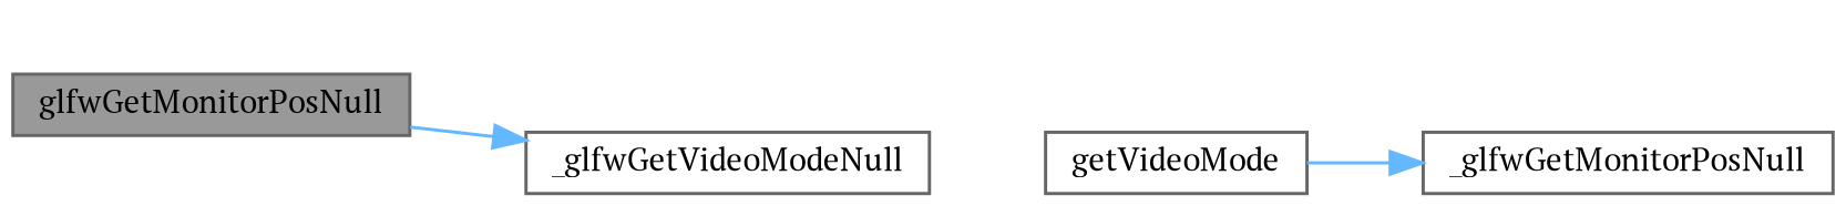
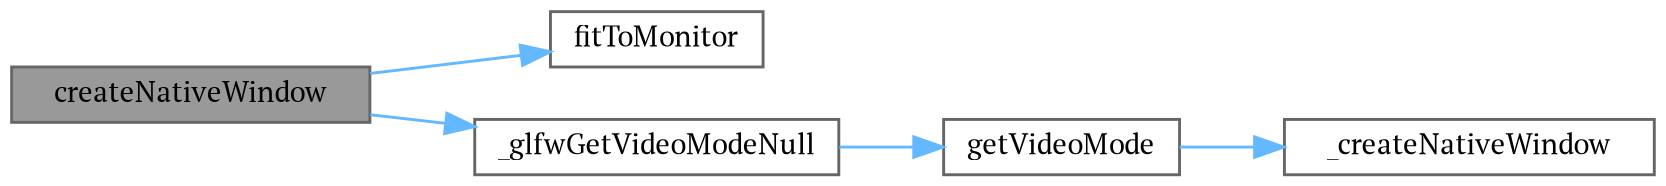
  digraph {
    fontname="PT Serif"
    rankdir=LR
    node [color=grey40 fillcolor=white fontname="PT Serif" fontsize=10 shape=box style=filled]
    edge [color=steelblue1 fontname="PT Serif" fontsize=10 labelfontname=Helvetica labelfontsize=10 style=solid]
-   n1 [color=gray40 fillcolor=grey60 fontcolor=black height=0.2 label=glfwGetMonitorPosNull width=0.4]
+   n1 [color=gray40 fillcolor=grey60 fontcolor=black height=0.2 label=createNativeWindow width=0.4]
+   n2 [height=0.2 label=fitToMonitor width=0.4]
    n3 [height=0.2 label=_glfwGetVideoModeNull width=0.4]
-   n4 [height=0.2 label=_glfwGetMonitorPosNull width=0.4]
+   n4 [height=0.2 label=_createNativeWindow width=0.4]
    n5 [height=0.2 label=getVideoMode width=0.4]
+   n1 -> n2
    n1 -> n3
+   n3 -> n5
    n5 -> n4
  }
